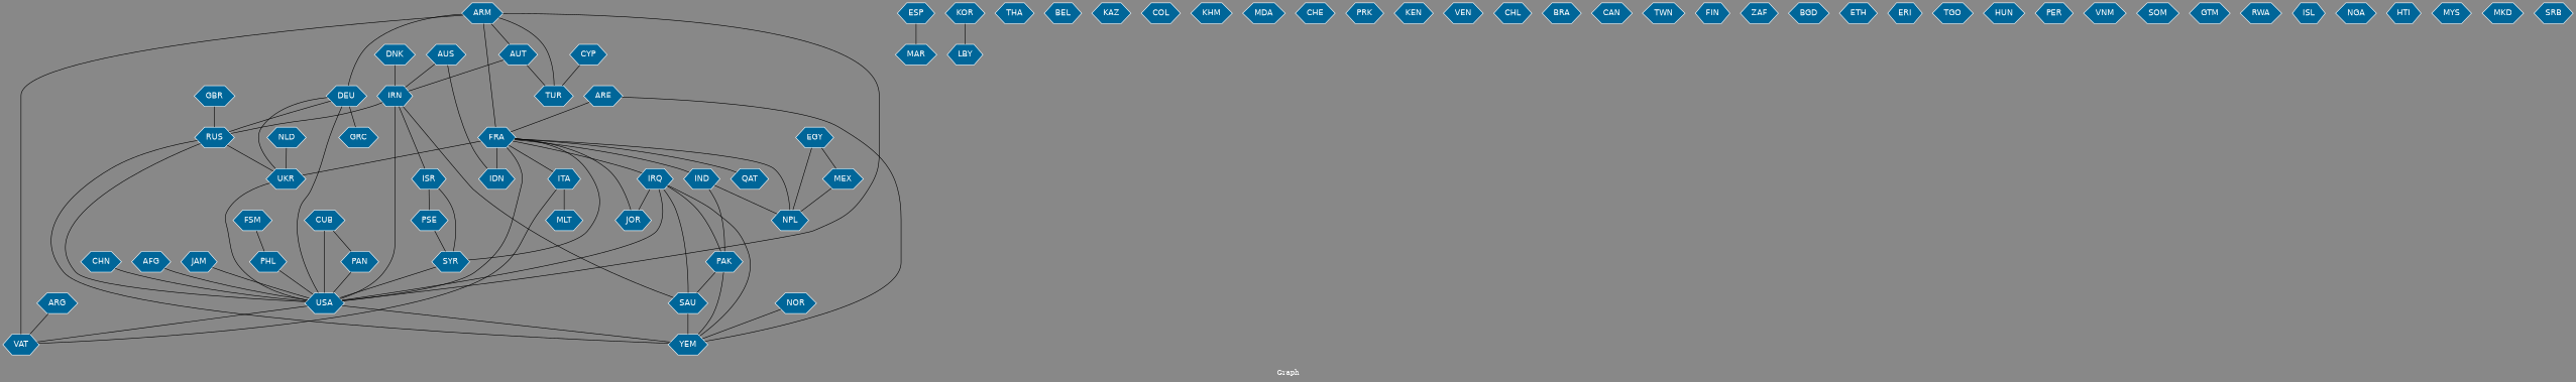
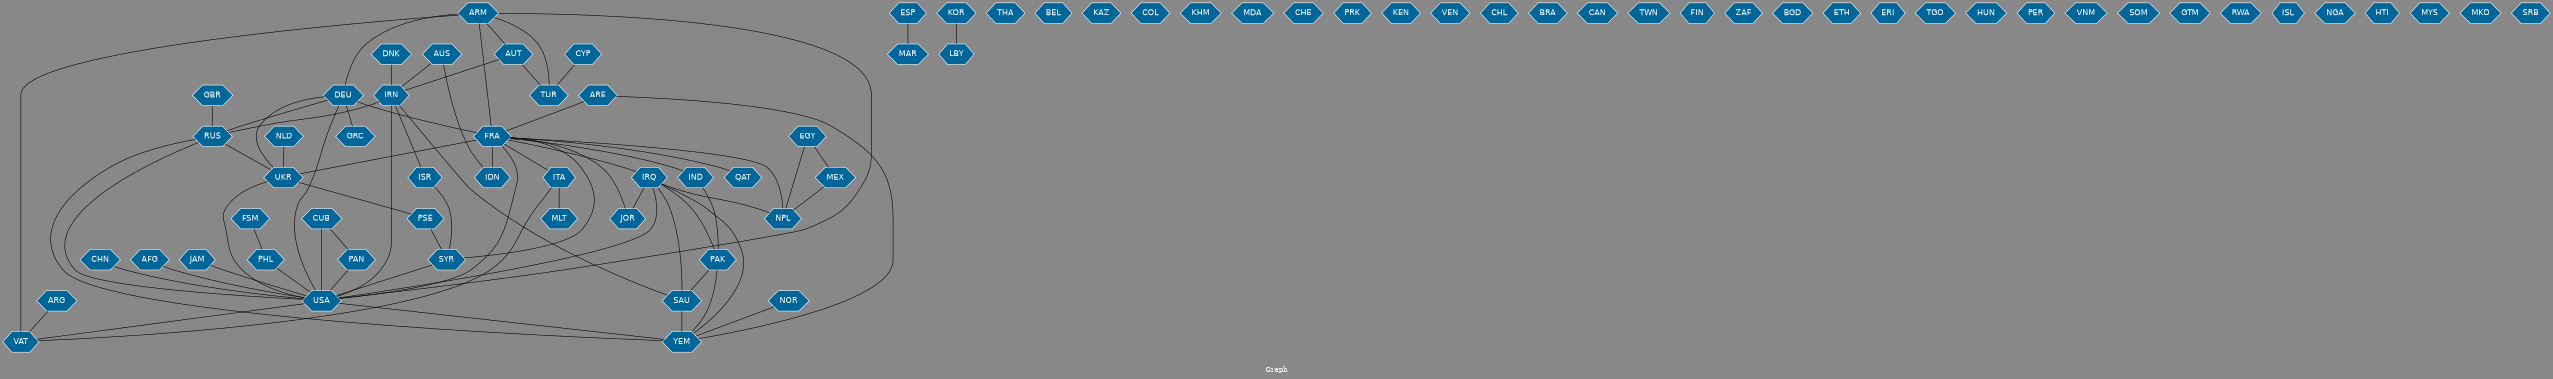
  graph {
    bgcolor="#888888"
    fontcolor=white
    fontsize=12
    label="Graph"
    node [color=white fillcolor="#006699" fontcolor=white fontname=Helvetica shape=hexagon style=filled]
    edge [arrowhead=open color=black fontcolor=white fontname=Courier fontsize=12 weight=1]
    n1 [label=RUS]
    n2 [label=YEM]
    n3 [label=USA]
    n4 [label=UKR]
    n5 [label=VAT]
    n6 [label=SAU]
    n7 [label=CUB]
    n8 [label=PAN]
    n9 [label=IDN]
    n10 [label=FRA]
    n11 [label=NPL]
    n12 [label=IRQ]
    n13 [label=SYR]
    n14 [label=IND]
    n15 [label=JOR]
    n16 [label=ITA]
    n17 [label=QAT]
    n18 [label=PAK]
    n19 [label=MLT]
    n20 [label=ESP]
    n21 [label=MAR]
    n22 [label=LBY]
    n23 [label=TUR]
    n24 [label=AUS]
    n25 [label=IRN]
    n26 [label=ISR]
    n27 [label=ARM]
    n28 [label=DEU]
    n29 [label=AUT]
    n30 [label=PSE]
    n31 [label=GRC]
    n32 [label=GBR]
    n33 [label=THA]
    n34 [label=BEL]
    n35 [label=CHN]
    n36 [label=PHL]
    n37 [label=MEX]
    n38 [label=KAZ]
    n39 [label=NOR]
    n40 [label=COL]
    n41 [label=KHM]
    n42 [label=MDA]
    n43 [label=AFG]
    n44 [label=DNK]
    n45 [label=CHE]
    n46 [label=KOR]
    n47 [label=PRK]
    n48 [label=NLD]
    n49 [label=CYP]
    n50 [label=KEN]
    n51 [label=VEN]
    n52 [label=CHL]
    n53 [label=EGY]
    n54 [label=BRA]
    n55 [label=CAN]
    n56 [label=TWN]
    n57 [label=FIN]
    n58 [label=ZAF]
    n59 [label=BGD]
    n60 [label=ETH]
    n61 [label=ERI]
    n62 [label=TGO]
    n63 [label=HUN]
    n64 [label=ARG]
    n65 [label=PER]
    n66 [label=VNM]
    n67 [label=FSM]
    n68 [label=SOM]
    n69 [label=GTM]
    n70 [label=ARE]
    n71 [label=RWA]
    n72 [label=JAM]
    n73 [label=ISL]
    n74 [label=NGA]
    n75 [label=HTI]
    n76 [label=MYS]
    n77 [label=MKD]
    n78 [label=SRB]
    n1 -- n2
    n1 -- n3 [weight=3]
    n1 -- n4 [weight=5]
    n3 -- n2 [weight=2]
    n3 -- n5
    n4 -- n3
    n6 -- n2 [weight=9]
    n7 -- n3 [weight=19]
    n7 -- n8
    n8 -- n3 [weight=2]
    n10 -- n3 [weight=3]
    n10 -- n4 [weight=2]
    n10 -- n9 [weight=17]
    n10 -- n11 [weight=4]
    n10 -- n12
    n10 -- n13 [weight=8]
    n10 -- n14
    n10 -- n15 [weight=2]
    n10 -- n16
    n10 -- n17
    n12 -- n2
    n12 -- n3 [weight=3]
    n12 -- n6
    n12 -- n15
    n12 -- n18
    n13 -- n3
-   n14 -- n11
+   n12 -- n11
    n14 -- n18
    n16 -- n5
    n16 -- n19
    n18 -- n2 [weight=2]
    n18 -- n6
    n20 -- n21 [weight=4]
    n24 -- n9 [weight=5]
    n24 -- n25 [weight=2]
    n25 -- n1 [weight=6]
    n25 -- n3 [weight=12]
    n25 -- n6
    n25 -- n26 [weight=5]
    n26 -- n13
-   n26 -- n30 [weight=11]
+   n4 -- n30 [weight=11]
    n27 -- n3
    n27 -- n5 [weight=9]
    n27 -- n10 [weight=4]
    n27 -- n23 [weight=11]
    n27 -- n28 [weight=5]
    n27 -- n29 [weight=2]
    n28 -- n1 [weight=3]
    n28 -- n3
    n28 -- n4 [weight=2]
+   n28 -- n10 [weight=2]
    n28 -- n31
    n29 -- n23 [weight=2]
    n29 -- n25
    n30 -- n13 [weight=6]
    n32 -- n1
    n35 -- n3 [weight=3]
    n36 -- n3
    n37 -- n11
    n39 -- n2
    n43 -- n3
    n44 -- n25
    n46 -- n22 [weight=2]
    n48 -- n4
    n49 -- n23 [weight=2]
    n53 -- n11
    n53 -- n37
    n64 -- n5 [weight=2]
    n67 -- n36
    n70 -- n2
    n70 -- n10 [weight=2]
    n72 -- n3
  }
